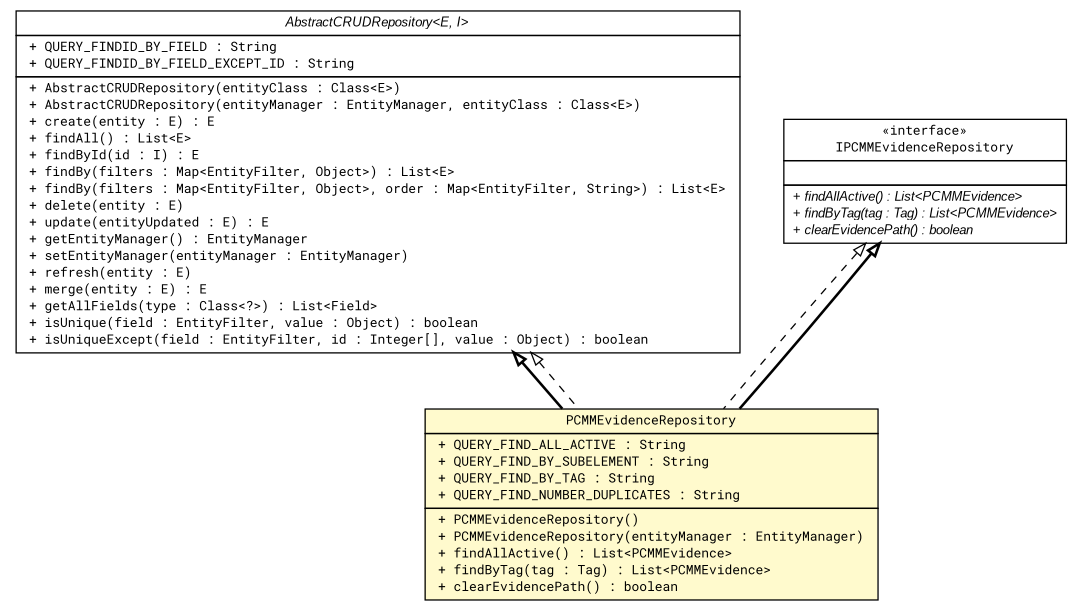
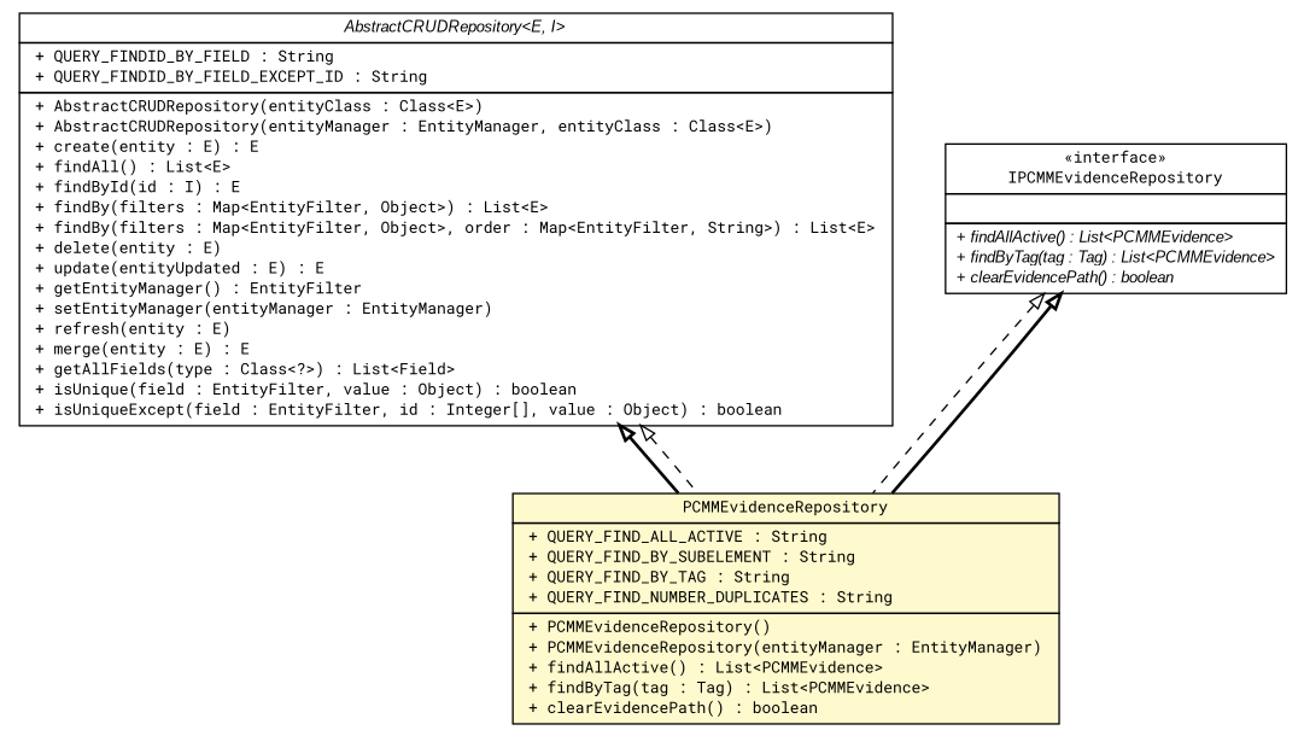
  digraph {
    nodesep=0.25
    ranksep=0.5
    fontname="Roboto Mono"
    node [fontcolor=black fontname="Roboto Mono" fontsize=10.0 shape=plaintext]
    edge [arrowtail=empty dir=back fontname="Roboto Mono" fontsize=10 headport=p labelfontname=arial labelfontsize=10 tailport=p style=bold]
-   n1 [label=<<table title="gov.sandia.cf.dao.AbstractCRUDRepository" border="0" cellborder="1" cellspacing="0" cellpadding="2" port="p" href="../AbstractCRUDRepository.html"> 		<tr><td><table border="0" cellspacing="0" cellpadding="1"> <tr><td align="center" balign="center"><font face="arial italic"> AbstractCRUDRepository&lt;E, I&gt; </font></td></tr> 		</table></td></tr> 		<tr><td><table border="0" cellspacing="0" cellpadding="1"> <tr><td align="left" balign="left"> + QUERY_FINDID_BY_FIELD : String </td></tr> <tr><td align="left" balign="left"> + QUERY_FINDID_BY_FIELD_EXCEPT_ID : String </td></tr> 		</table></td></tr> 		<tr><td><table border="0" cellspacing="0" cellpadding="1"> <tr><td align="left" balign="left"> + AbstractCRUDRepository(entityClass : Class&lt;E&gt;) </td></tr> <tr><td align="left" balign="left"> + AbstractCRUDRepository(entityManager : EntityManager, entityClass : Class&lt;E&gt;) </td></tr> <tr><td align="left" balign="left"> + create(entity : E) : E </td></tr> <tr><td align="left" balign="left"> + findAll() : List&lt;E&gt; </td></tr> <tr><td align="left" balign="left"> + findById(id : I) : E </td></tr> <tr><td align="left" balign="left"> + findBy(filters : Map&lt;EntityFilter, Object&gt;) : List&lt;E&gt; </td></tr> <tr><td align="left" balign="left"> + findBy(filters : Map&lt;EntityFilter, Object&gt;, order : Map&lt;EntityFilter, String&gt;) : List&lt;E&gt; </td></tr> <tr><td align="left" balign="left"> + delete(entity : E) </td></tr> <tr><td align="left" balign="left"> + update(entityUpdated : E) : E </td></tr> <tr><td align="left" balign="left"> + getEntityManager() : EntityManager </td></tr> <tr><td align="left" balign="left"> + setEntityManager(entityManager : EntityManager) </td></tr> <tr><td align="left" balign="left"> + refresh(entity : E) </td></tr> <tr><td align="left" balign="left"> + merge(entity : E) : E </td></tr> <tr><td align="left" balign="left"> + getAllFields(type : Class&lt;?&gt;) : List&lt;Field&gt; </td></tr> <tr><td align="left" balign="left"> + isUnique(field : EntityFilter, value : Object) : boolean </td></tr> <tr><td align="left" balign="left"> + isUniqueExcept(field : EntityFilter, id : Integer[], value : Object) : boolean </td></tr> 		</table></td></tr> 		</table>>]
+   n1 [label=<<table title="gov.sandia.cf.dao.AbstractCRUDRepository" border="0" cellborder="1" cellspacing="0" cellpadding="2" port="p" href="../AbstractCRUDRepository.html"> 		<tr><td><table border="0" cellspacing="0" cellpadding="1"> <tr><td align="center" balign="center"><font face="arial italic"> AbstractCRUDRepository&lt;E, I&gt; </font></td></tr> 		</table></td></tr> 		<tr><td><table border="0" cellspacing="0" cellpadding="1"> <tr><td align="left" balign="left"> + QUERY_FINDID_BY_FIELD : String </td></tr> <tr><td align="left" balign="left"> + QUERY_FINDID_BY_FIELD_EXCEPT_ID : String </td></tr> 		</table></td></tr> 		<tr><td><table border="0" cellspacing="0" cellpadding="1"> <tr><td align="left" balign="left"> + AbstractCRUDRepository(entityClass : Class&lt;E&gt;) </td></tr> <tr><td align="left" balign="left"> + AbstractCRUDRepository(entityManager : EntityManager, entityClass : Class&lt;E&gt;) </td></tr> <tr><td align="left" balign="left"> + create(entity : E) : E </td></tr> <tr><td align="left" balign="left"> + findAll() : List&lt;E&gt; </td></tr> <tr><td align="left" balign="left"> + findById(id : I) : E </td></tr> <tr><td align="left" balign="left"> + findBy(filters : Map&lt;EntityFilter, Object&gt;) : List&lt;E&gt; </td></tr> <tr><td align="left" balign="left"> + findBy(filters : Map&lt;EntityFilter, Object&gt;, order : Map&lt;EntityFilter, String&gt;) : List&lt;E&gt; </td></tr> <tr><td align="left" balign="left"> + delete(entity : E) </td></tr> <tr><td align="left" balign="left"> + update(entityUpdated : E) : E </td></tr> <tr><td align="left" balign="left"> + getEntityManager() : EntityFilter </td></tr> <tr><td align="left" balign="left"> + setEntityManager(entityManager : EntityManager) </td></tr> <tr><td align="left" balign="left"> + refresh(entity : E) </td></tr> <tr><td align="left" balign="left"> + merge(entity : E) : E </td></tr> <tr><td align="left" balign="left"> + getAllFields(type : Class&lt;?&gt;) : List&lt;Field&gt; </td></tr> <tr><td align="left" balign="left"> + isUnique(field : EntityFilter, value : Object) : boolean </td></tr> <tr><td align="left" balign="left"> + isUniqueExcept(field : EntityFilter, id : Integer[], value : Object) : boolean </td></tr> 		</table></td></tr> 		</table>>]
    n2 [label=<<table title="gov.sandia.cf.dao.impl.PCMMEvidenceRepository" border="0" cellborder="1" cellspacing="0" cellpadding="2" port="p" bgcolor="lemonChiffon" href="./PCMMEvidenceRepository.html"> 		<tr><td><table border="0" cellspacing="0" cellpadding="1"> <tr><td align="center" balign="center"> PCMMEvidenceRepository </td></tr> 		</table></td></tr> 		<tr><td><table border="0" cellspacing="0" cellpadding="1"> <tr><td align="left" balign="left"> + QUERY_FIND_ALL_ACTIVE : String </td></tr> <tr><td align="left" balign="left"> + QUERY_FIND_BY_SUBELEMENT : String </td></tr> <tr><td align="left" balign="left"> + QUERY_FIND_BY_TAG : String </td></tr> <tr><td align="left" balign="left"> + QUERY_FIND_NUMBER_DUPLICATES : String </td></tr> 		</table></td></tr> 		<tr><td><table border="0" cellspacing="0" cellpadding="1"> <tr><td align="left" balign="left"> + PCMMEvidenceRepository() </td></tr> <tr><td align="left" balign="left"> + PCMMEvidenceRepository(entityManager : EntityManager) </td></tr> <tr><td align="left" balign="left"> + findAllActive() : List&lt;PCMMEvidence&gt; </td></tr> <tr><td align="left" balign="left"> + findByTag(tag : Tag) : List&lt;PCMMEvidence&gt; </td></tr> <tr><td align="left" balign="left"> + clearEvidencePath() : boolean </td></tr> 		</table></td></tr> 		</table>>]
    n3 [label=<<table title="gov.sandia.cf.dao.IPCMMEvidenceRepository" border="0" cellborder="1" cellspacing="0" cellpadding="2" port="p" href="../IPCMMEvidenceRepository.html"> 		<tr><td><table border="0" cellspacing="0" cellpadding="1"> <tr><td align="center" balign="center"> &#171;interface&#187; </td></tr> <tr><td align="center" balign="center"> IPCMMEvidenceRepository </td></tr> 		</table></td></tr> 		<tr><td><table border="0" cellspacing="0" cellpadding="1"> <tr><td align="left" balign="left">  </td></tr> 		</table></td></tr> 		<tr><td><table border="0" cellspacing="0" cellpadding="1"> <tr><td align="left" balign="left"><font face="arial italic" point-size="10.0"> + findAllActive() : List&lt;PCMMEvidence&gt; </font></td></tr> <tr><td align="left" balign="left"><font face="arial italic" point-size="10.0"> + findByTag(tag : Tag) : List&lt;PCMMEvidence&gt; </font></td></tr> <tr><td align="left" balign="left"><font face="arial italic" point-size="10.0"> + clearEvidencePath() : boolean </font></td></tr> 		</table></td></tr> 		</table>>]
    n1 -> n2
    n1 -> n2 [style=dashed]
    n3 -> n2 [style=dashed]
    n3 -> n2
  }
